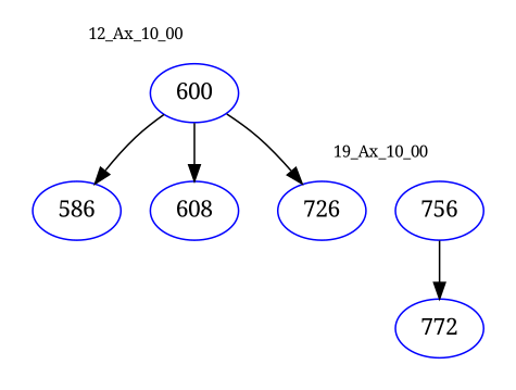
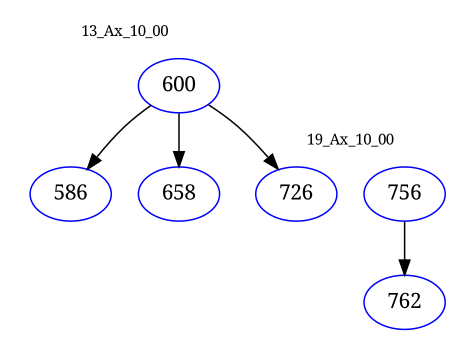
  digraph {
    fontname="Noto Serif"
    node [color=blue fontname="Noto Serif"]
    edge [color=black fontname="Noto Serif"]
    n1 [label=600]
    n2 [label=586]
-   n3 [label=608]
+   n3 [label=658]
    n4 [label=756]
    n5 [label=726]
-   n6 [label=772]
+   n6 [label=762]
    subgraph cluster_1 {
      color=white
      fontsize=10
-     label="12_Ax_10_00"
+     label="13_Ax_10_00"
      n1
      n2
      n3
    }
    subgraph cluster_2 {
      color=white
      fontsize=10
      label="19_Ax_10_00"
      n4
      n5
      n6
    }
    n1 -> n2
    n1 -> n3
    n1 -> n5
    n4 -> n6
  }
